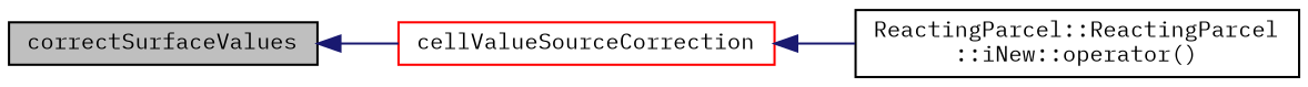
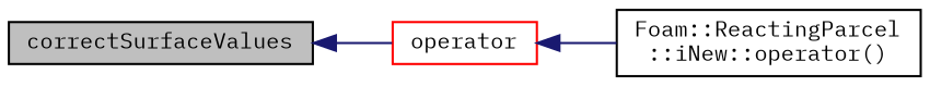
  digraph {
    fontname="IBM Plex Mono"
    rankdir=LR
    node [color=black fontname="IBM Plex Mono" fontsize=10 shape=record]
    edge [color=midnightblue dir=back fontname="IBM Plex Mono" fontsize=10 labelfontname=FreeSans labelfontsize=10 style=solid]
    n1 [fillcolor=grey75 fontcolor=black height=0.2 label=correctSurfaceValues style=filled width=0.4]
-   n2 [color=red height=0.2 label=cellValueSourceCorrection width=0.4]
-   n3 [height=0.2 label="ReactingParcel::ReactingParcel\l::iNew::operator()" width=0.4]
+   n2 [color=red height=0.2 label=operator width=0.4]
+   n3 [height=0.2 label="Foam::ReactingParcel\l::iNew::operator()" width=0.4]
    n1 -> n2
    n2 -> n3
  }
